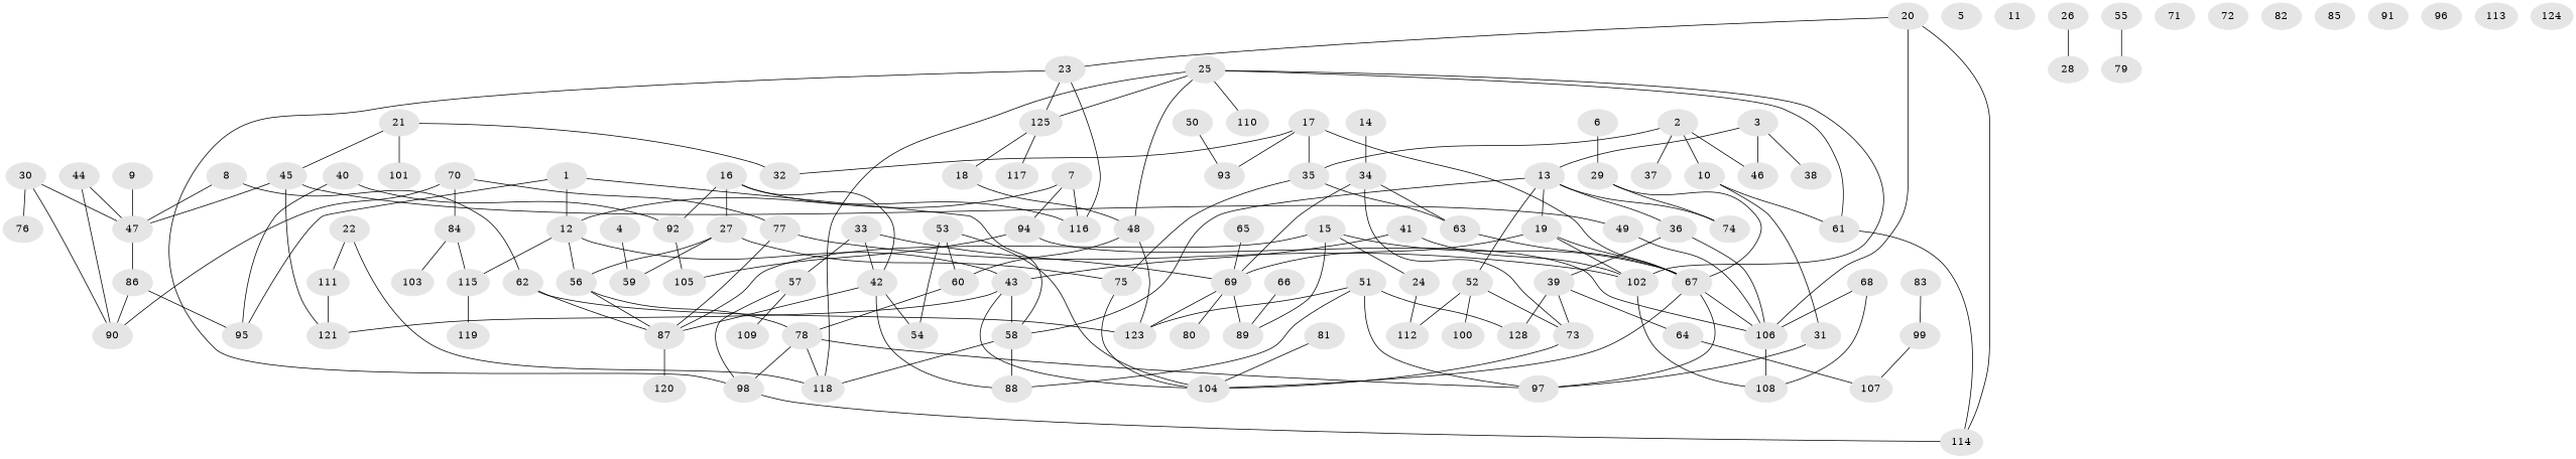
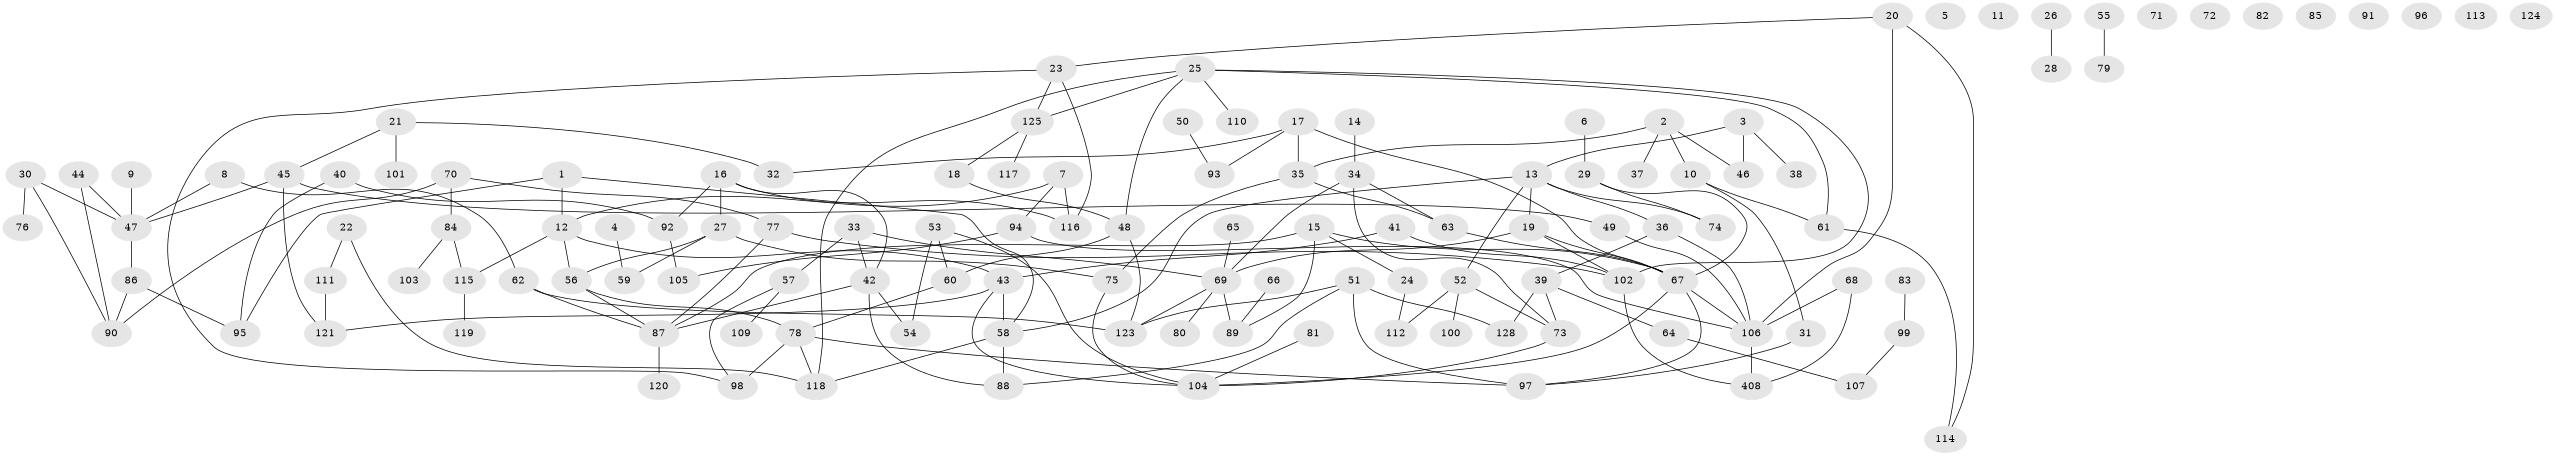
  graph {
    node [color=gray90 style=filled]
    1
    12
    58
    95
    43
    56
    115
    118
    88
    2
    10
    35
    37
    46
    31
    61
    75
    63
    3
    13
    38
    19
    36
    52
    74
    4
    59
    5
    6
    29
    67
    7
    94
    116
    18
    48
    106
    105
    8
    47
    62
    86
    87
    123
    9
    97
    114
    11
    104
    121
    78
    119
    69
    102
    39
    112
    73
    100
    14
    34
    15
    24
    89
    120
    16
    27
    42
    92
    54
    17
    32
    93
    60
    80
-   108
+   108 [label=408]
    20
    23
    98
    125
    21
    45
    101
    49
    22
    111
    117
    25
    110
    26
    28
    30
    76
    90
    33
    57
    109
    64
    n98 [label=128]
    107
    40
    41
    44
    50
    51
    53
    55
    79
    65
    66
    68
    70
    77
    84
    103
    71
    72
    81
    82
    83
    99
    85
    91
    96
    113
    124
    1 -- 12
    1 -- 58
    1 -- 95
    12 -- 43
    12 -- 56
    12 -- 115
    58 -- 118
    58 -- 88
    43 -- 58
    43 -- 104
    43 -- 121
    56 -- 87
    56 -- 78
    115 -- 119
    2 -- 10
    2 -- 35
    2 -- 37
    2 -- 46
    10 -- 31
    10 -- 61
    35 -- 75
    35 -- 63
    31 -- 97
    61 -- 114
    75 -- 104
    63 -- 67
    3 -- 46
    3 -- 13
    3 -- 38
    13 -- 58
    13 -- 19
    13 -- 36
    13 -- 52
    13 -- 74
    19 -- 67
    19 -- 69
    19 -- 102
    36 -- 106
    36 -- 39
    52 -- 112
    52 -- 73
    52 -- 100
    4 -- 59
    6 -- 29
    29 -- 74
    29 -- 67
    67 -- 106
    67 -- 97
    67 -- 104
    7 -- 12
    7 -- 94
    7 -- 116
    94 -- 106
    94 -- 105
    18 -- 48
    48 -- 123
    48 -- 60
    106 -- 108
    8 -- 47
    8 -- 62
    47 -- 86
    62 -- 87
    62 -- 123
    86 -- 95
    86 -- 90
    87 -- 120
    9 -- 47
    78 -- 118
    78 -- 97
    78 -- 98
    69 -- 123
    69 -- 89
    69 -- 80
    102 -- 108
    39 -- 73
    39 -- 64
    39 -- n98
    73 -- 104
    14 -- 34
    34 -- 63
    34 -- 69
    34 -- 73
    15 -- 67
    15 -- 87
    15 -- 24
    15 -- 89
    24 -- 112
    16 -- 116
    16 -- 27
    16 -- 42
    16 -- 92
    27 -- 56
    27 -- 75
    27 -- 59
    42 -- 88
    42 -- 87
    42 -- 54
    92 -- 105
    17 -- 35
    17 -- 67
    17 -- 32
    17 -- 93
    60 -- 78
    20 -- 106
    20 -- 114
    20 -- 23
    23 -- 116
    23 -- 98
    23 -- 125
-   98 -- 114
    125 -- 18
    125 -- 117
    21 -- 32
    21 -- 45
    21 -- 101
    45 -- 47
    45 -- 121
    45 -- 49
    49 -- 106
    22 -- 118
    22 -- 111
    111 -- 121
    25 -- 118
    25 -- 61
    25 -- 48
    25 -- 102
    25 -- 125
    25 -- 110
    26 -- 28
    30 -- 47
    30 -- 76
    30 -- 90
    33 -- 69
    33 -- 42
    33 -- 57
    57 -- 98
    57 -- 109
    64 -- 107
    40 -- 95
    40 -- 92
    41 -- 43
    41 -- 102
    44 -- 47
    44 -- 90
    50 -- 93
    51 -- 88
    51 -- 123
    51 -- 97
    51 -- n98
    53 -- 104
    53 -- 54
    53 -- 60
    55 -- 79
    65 -- 69
    66 -- 89
    68 -- 106
    68 -- 108
    70 -- 90
    70 -- 77
    70 -- 84
    77 -- 87
    77 -- 102
    84 -- 115
    84 -- 103
    81 -- 104
    83 -- 99
    99 -- 107
  }
